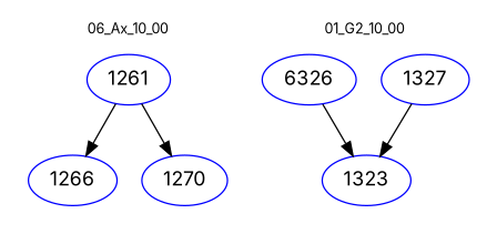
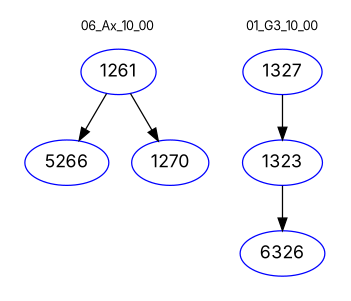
  digraph {
    fontname=Inter
    node [color=blue fontname=Inter]
    edge [color=black fontname=Inter]
    n1 [label=1261]
-   n2 [label=1266]
+   n2 [label=5266]
    n3 [label=1270]
    n4 [label=1323]
    n5 [label=1327]
    n6 [label=6326]
    subgraph cluster_1 {
      color=white
      fontsize=10
      label="06_Ax_10_00"
      n1
      n2
      n3
    }
    subgraph cluster_2 {
      color=white
      fontsize=10
-     label="01_G2_10_00"
+     label="01_G3_10_00"
      n4
      n5
      n6
    }
    n1 -> n2
    n1 -> n3
-   n6 -> n4
+   n4 -> n6
    n5 -> n4
  }
